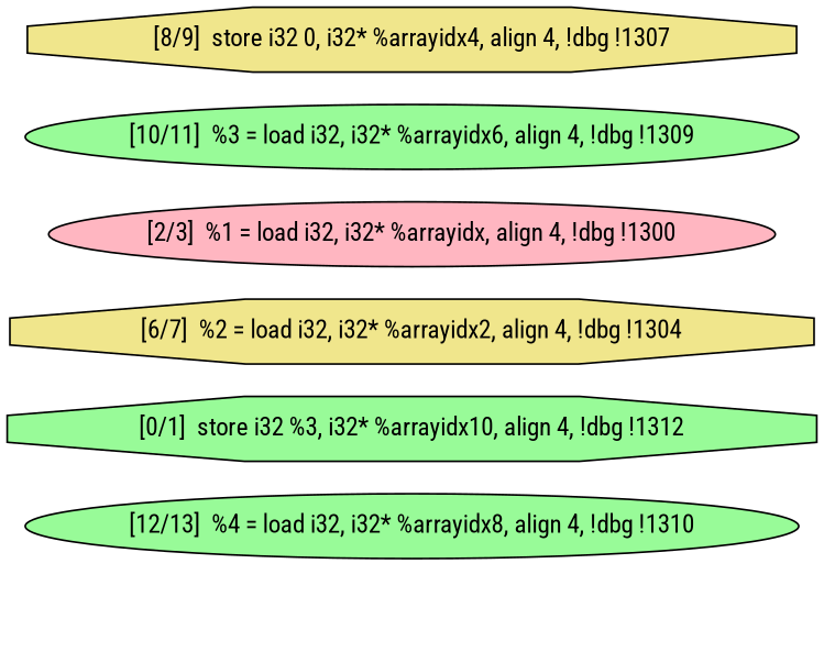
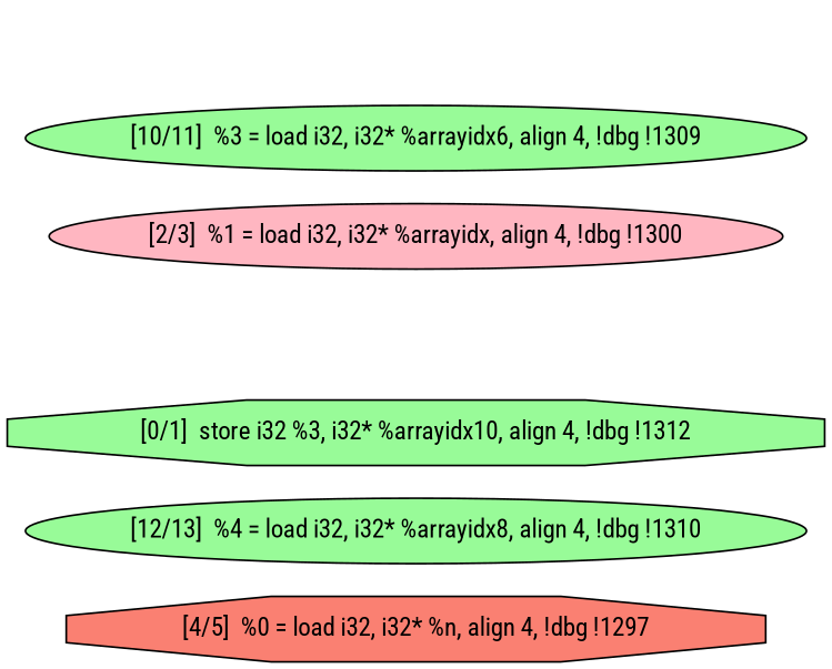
  digraph {
    rankdir=LR
    fontname="Roboto Condensed"
    node [fillcolor=palegreen shape=octagon style=filled fontname="Roboto Condensed"]
+   n1 [fillcolor=salmon label="[4/5]  %0 = load i32, i32* %n, align 4, !dbg !1297"]
    n2 [label="[12/13]  %4 = load i32, i32* %arrayidx8, align 4, !dbg !1310" shape=ellipse]
    n3 [label="[0/1]  store i32 %3, i32* %arrayidx10, align 4, !dbg !1312"]
-   n4 [fillcolor=khaki label="[6/7]  %2 = load i32, i32* %arrayidx2, align 4, !dbg !1304"]
    n5 [fillcolor=lightpink label="[2/3]  %1 = load i32, i32* %arrayidx, align 4, !dbg !1300" shape=ellipse]
    n6 [label="[10/11]  %3 = load i32, i32* %arrayidx6, align 4, !dbg !1309" shape=ellipse]
-   n7 [fillcolor=khaki label="[8/9]  store i32 0, i32* %arrayidx4, align 4, !dbg !1307"]
  }
